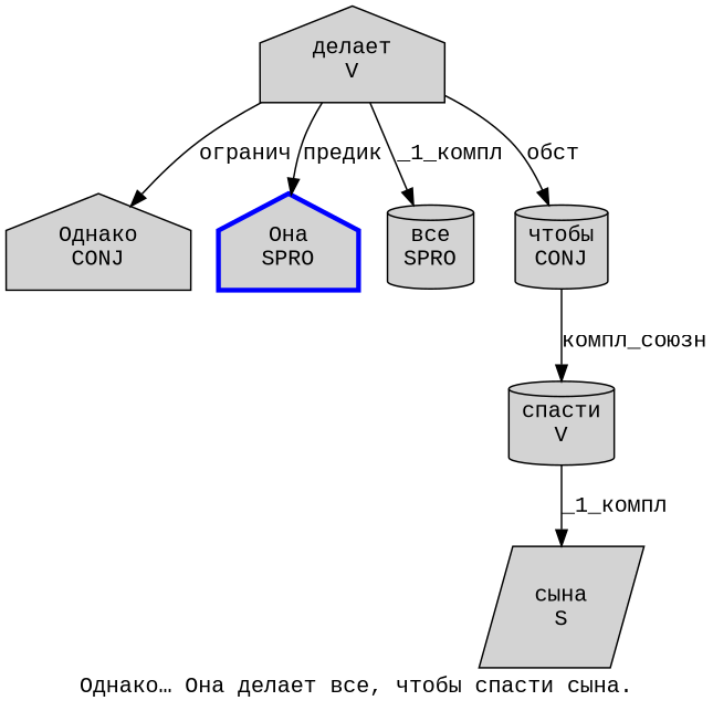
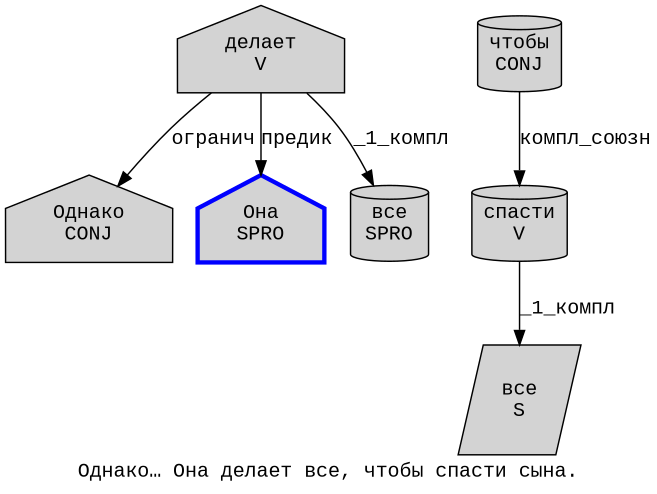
  digraph {
    fontname="Liberation Mono"
    label="Однако… Она делает все, чтобы спасти сына."
    node [fillcolor=lightgray fontname="Liberation Mono" penwidth=1 shape=house style=filled]
    edge [fontname="Liberation Mono"]
    n1 [label="Однако\nCONJ"]
    n2 [color=blue label="Она\nSPRO" penwidth=3]
    n3 [label="делает\nV"]
    n4 [label="все\nSPRO" shape=cylinder]
    n5 [label="чтобы\nCONJ" shape=cylinder]
    n6 [label="спасти\nV" shape=cylinder]
-   n7 [label="сына\nS" shape=parallelogram]
+   n7 [label="все\nS" shape=parallelogram]
    n3 -> n1 [label="огранич"]
    n3 -> n2 [label="предик"]
    n3 -> n4 [label="_1_компл"]
-   n3 -> n5 [label="обст"]
    n5 -> n6 [label="компл_союзн"]
    n6 -> n7 [label="_1_компл"]
  }
